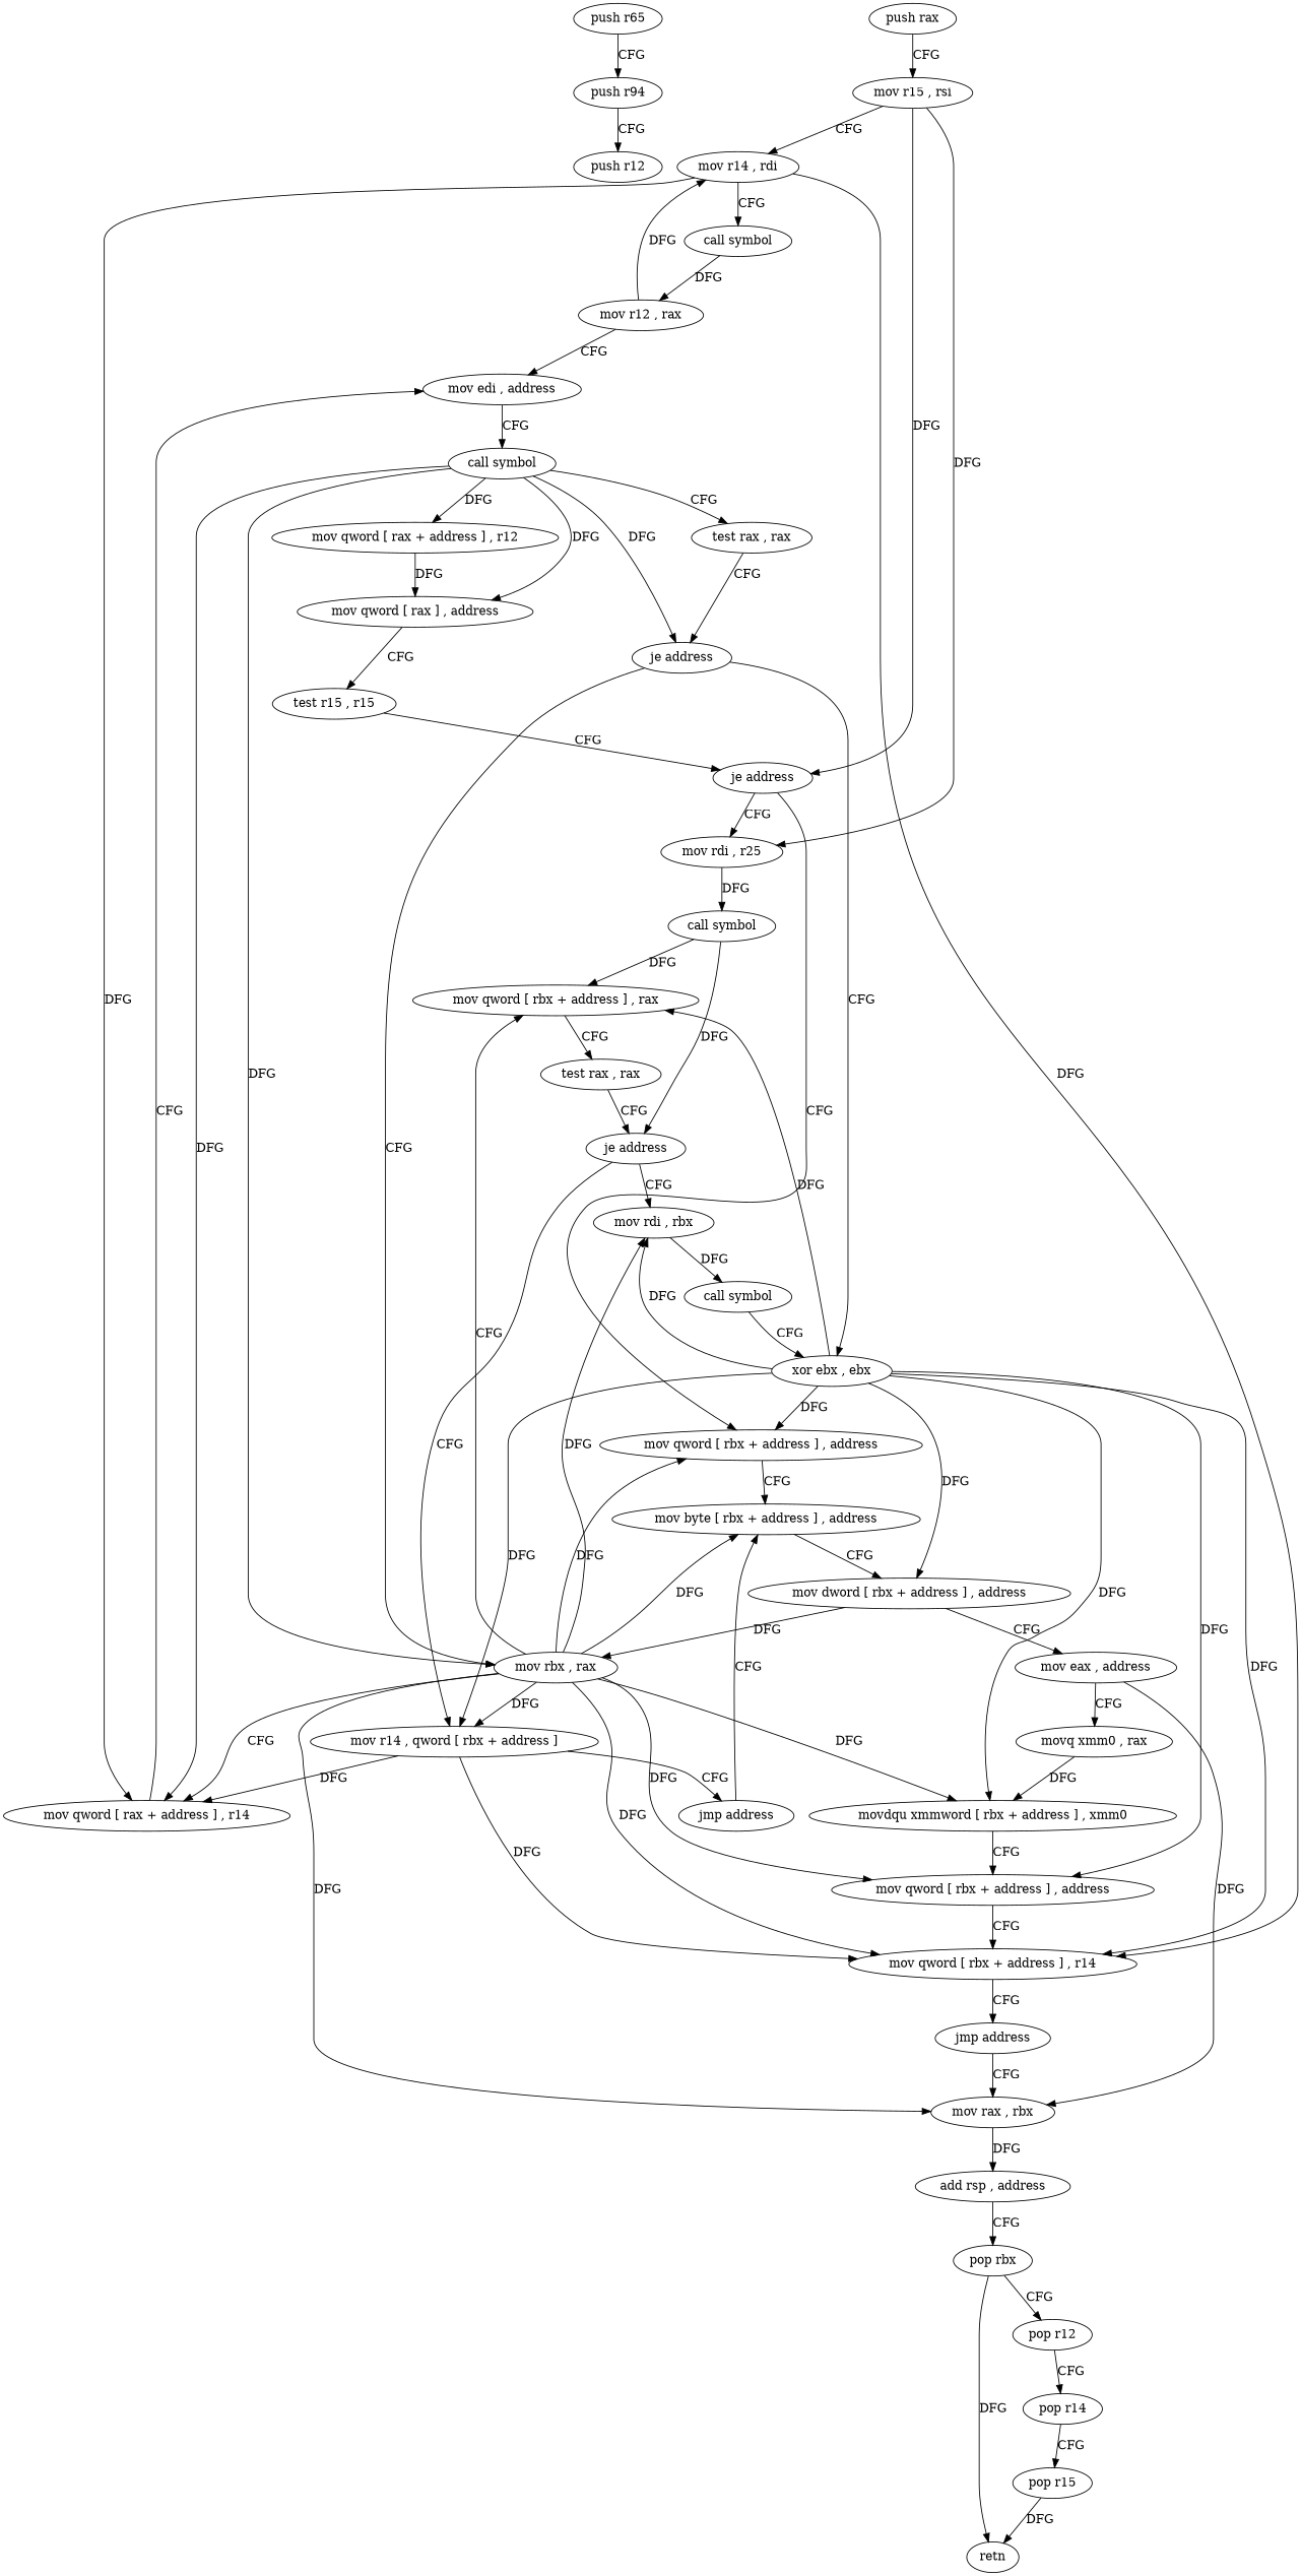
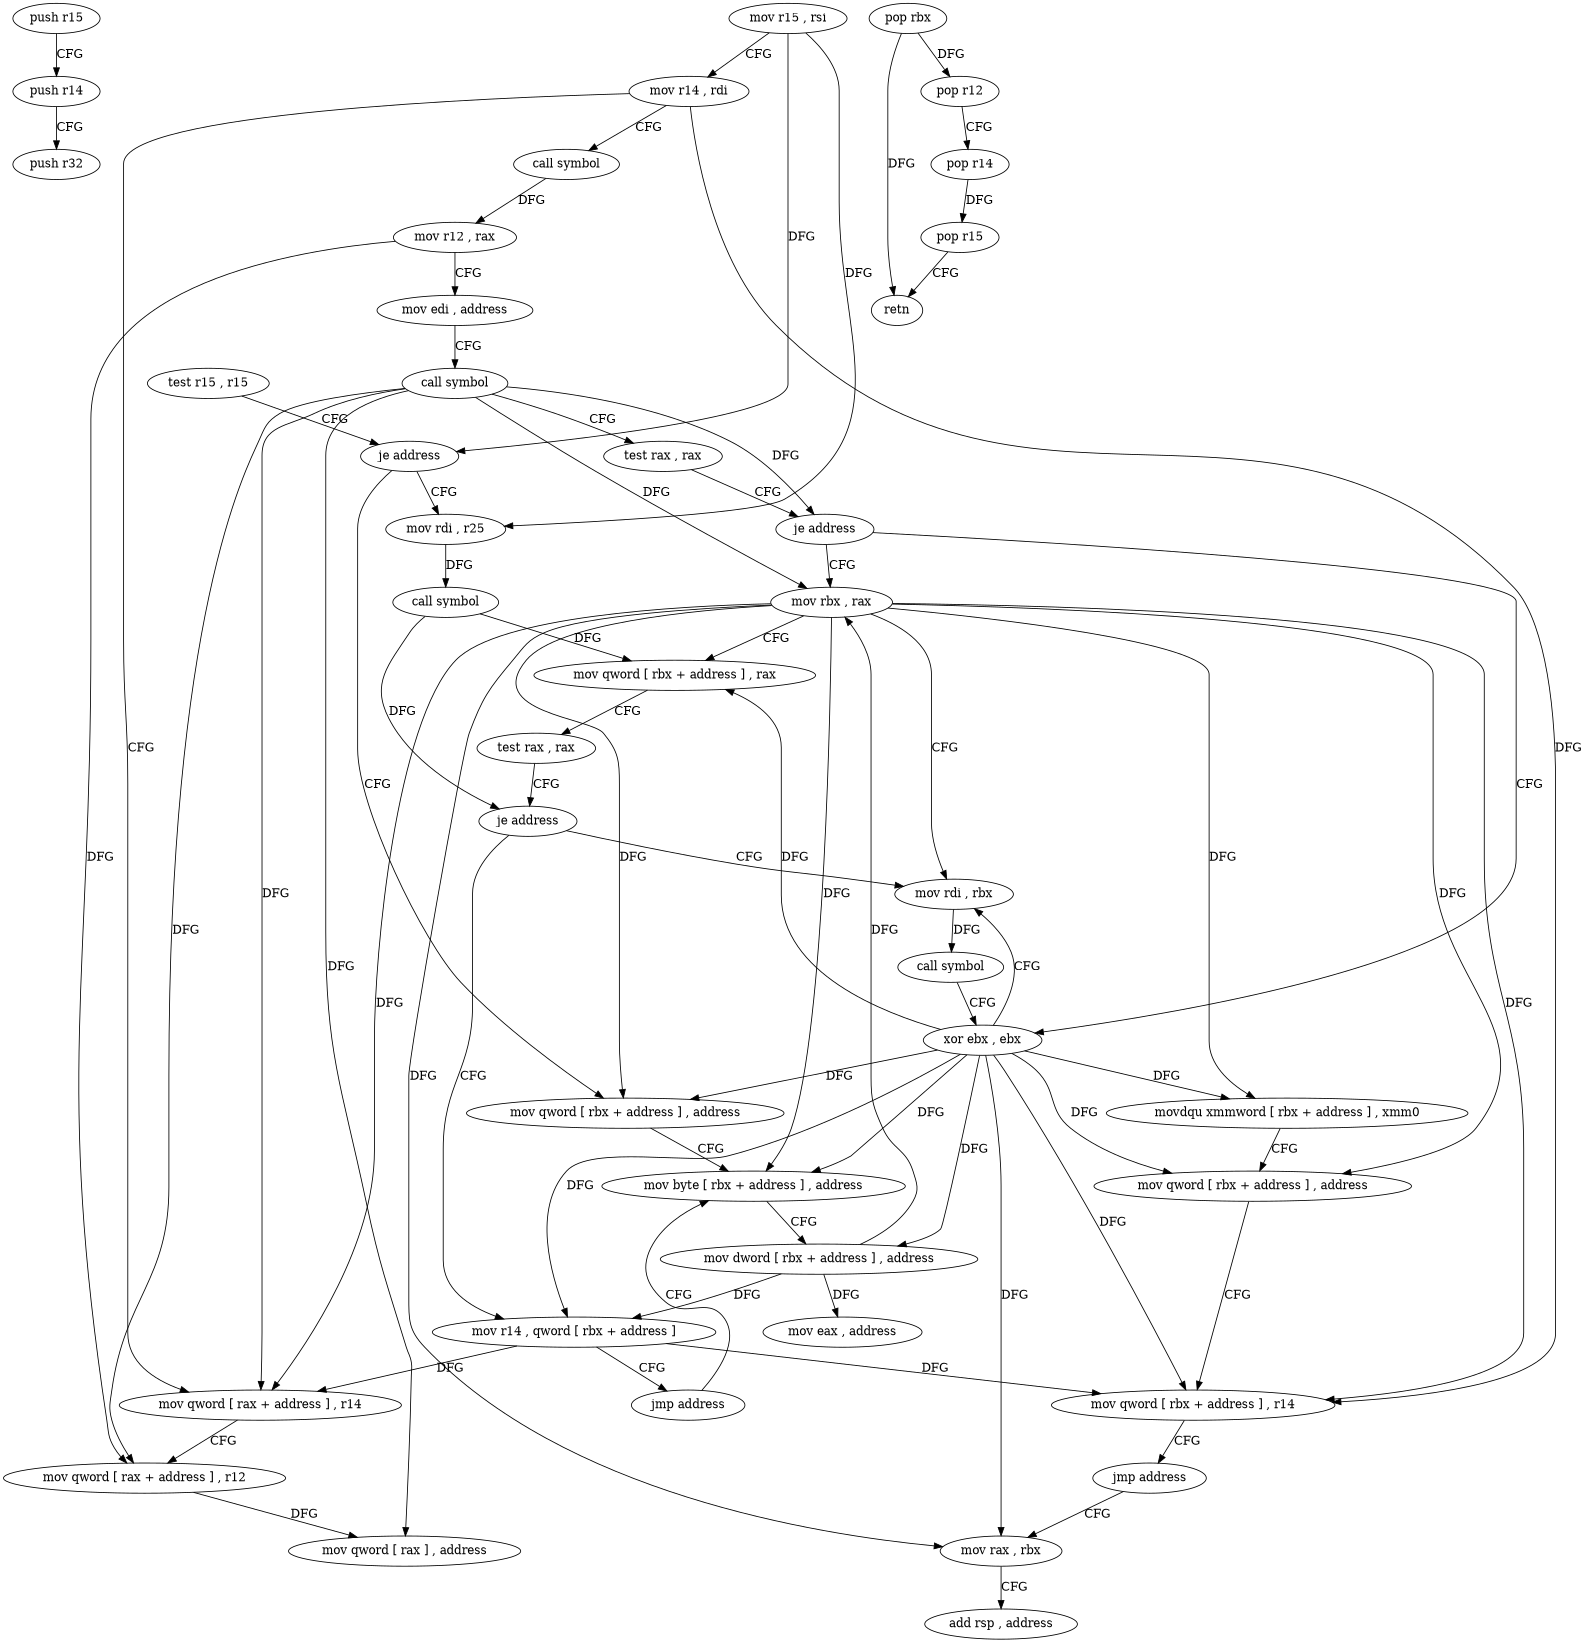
  digraph {
-   n1 [label="push r65"]
-   n2 [label="push r94"]
-   n3 [label="push r12"]
-   n4 [label="push rax"]
+   n1 [label="push r15"]
+   n2 [label="push r14"]
+   n3 [label="push r32"]
    n5 [label="mov r15 , rsi"]
    n6 [label="mov r14 , rdi"]
    n7 [label="je address"]
    n8 [label="mov rdi , r25"]
    n9 [label="call symbol"]
    n10 [label="mov qword [ rax + address ] , r14"]
    n11 [label="mov qword [ rbx + address ] , r14"]
    n12 [label="mov qword [ rbx + address ] , address"]
    n13 [label="call symbol"]
    n14 [label="mov r12 , rax"]
    n15 [label="mov qword [ rax + address ] , r12"]
    n16 [label="jmp address"]
    n17 [label="mov edi , address"]
    n18 [label="call symbol"]
    n19 [label="mov qword [ rax ] , address"]
    n20 [label="test rax , rax"]
    n21 [label="je address"]
    n22 [label="mov rbx , rax"]
    n23 [label="xor ebx , ebx"]
    n24 [label="mov rax , rbx"]
    n25 [label="mov byte [ rbx + address ] , address"]
    n26 [label="mov qword [ rbx + address ] , rax"]
    n27 [label="mov rdi , rbx"]
    n28 [label="mov r14 , qword [ rbx + address ]"]
    n29 [label="movdqu xmmword [ rbx + address ] , xmm0"]
    n30 [label="mov qword [ rbx + address ] , address"]
    n31 [label="test r15 , r15"]
    n32 [label="mov dword [ rbx + address ] , address"]
    n33 [label="add rsp , address"]
    n34 [label="test rax , rax"]
    n35 [label="call symbol"]
    n36 [label="jmp address"]
    n37 [label="mov eax , address"]
    n38 [label="pop rbx"]
    n39 [label=retn]
    n40 [label="je address"]
    n41 [label="pop r12"]
    n42 [label="pop r14"]
    n43 [label="pop r15"]
-   n44 [label="movq xmm0 , rax"]
    n1 -> n2 [label=CFG]
    n2 -> n3 [label=CFG]
-   n4 -> n5 [label=CFG]
    n5 -> n6 [label=CFG]
    n5 -> n7 [label=DFG]
    n5 -> n8 [label=DFG]
    n6 -> n9 [label=CFG]
-   n6 -> n10 [label=DFG]
+   n6 -> n10 [label=CFG]
    n6 -> n11 [label=DFG]
    n7 -> n8 [label=CFG]
    n7 -> n12 [label=CFG]
    n8 -> n13 [label=DFG]
    n9 -> n14 [label=DFG]
-   n10 -> n17 [label=CFG]
+   n10 -> n15 [label=CFG]
    n11 -> n16 [label=CFG]
    n12 -> n25 [label=CFG]
    n13 -> n26 [label=DFG]
    n13 -> n40 [label=DFG]
-   n14 -> n6 [label=DFG]
+   n14 -> n15 [label=DFG]
    n14 -> n17 [label=CFG]
    n15 -> n19 [label=DFG]
    n16 -> n24 [label=CFG]
    n17 -> n18 [label=CFG]
    n18 -> n10 [label=DFG]
    n18 -> n15 [label=DFG]
    n18 -> n19 [label=DFG]
    n18 -> n20 [label=CFG]
    n18 -> n21 [label=DFG]
    n18 -> n22 [label=DFG]
-   n19 -> n31 [label=CFG]
    n20 -> n21 [label=CFG]
    n21 -> n22 [label=CFG]
    n21 -> n23 [label=CFG]
-   n22 -> n10 [label=CFG]
+   n22 -> n10 [label=DFG]
    n22 -> n11 [label=DFG]
    n22 -> n12 [label=DFG]
    n22 -> n24 [label=DFG]
    n22 -> n25 [label=DFG]
    n22 -> n26 [label=CFG]
-   n22 -> n27 [label=DFG]
-   n22 -> n28 [label=DFG]
+   n22 -> n27 [label=CFG]
+   n32 -> n28 [label=DFG]
    n22 -> n29 [label=DFG]
    n22 -> n30 [label=DFG]
    n23 -> n11 [label=DFG]
    n23 -> n12 [label=DFG]
-   n37 -> n24 [label=DFG]
+   n23 -> n24 [label=DFG]
+   n23 -> n25 [label=DFG]
    n23 -> n26 [label=DFG]
-   n23 -> n27 [label=DFG]
+   n23 -> n27 [label=CFG]
    n23 -> n28 [label=DFG]
    n23 -> n29 [label=DFG]
    n23 -> n30 [label=DFG]
    n23 -> n32 [label=DFG]
-   n24 -> n33 [label=DFG]
+   n24 -> n33 [label=CFG]
    n25 -> n32 [label=CFG]
    n26 -> n34 [label=CFG]
    n27 -> n35 [label=DFG]
    n28 -> n10 [label=DFG]
    n28 -> n11 [label=DFG]
    n28 -> n36 [label=CFG]
    n29 -> n30 [label=CFG]
    n30 -> n11 [label=CFG]
    n31 -> n7 [label=CFG]
    n32 -> n22 [label=DFG]
-   n32 -> n37 [label=CFG]
-   n33 -> n38 [label=CFG]
+   n32 -> n37 [label=DFG]
    n34 -> n40 [label=CFG]
    n35 -> n23 [label=CFG]
    n36 -> n25 [label=CFG]
-   n37 -> n44 [label=CFG]
    n38 -> n39 [label=DFG]
-   n38 -> n41 [label=CFG]
+   n38 -> n41 [label=DFG]
    n40 -> n27 [label=CFG]
    n40 -> n28 [label=CFG]
    n41 -> n42 [label=CFG]
-   n42 -> n43 [label=CFG]
-   n43 -> n39 [label=DFG]
-   n44 -> n29 [label=DFG]
+   n42 -> n43 [label=DFG]
+   n43 -> n39 [label=CFG]
  }
